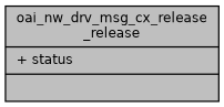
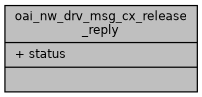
  digraph {
    fontname="DejaVu Sans"
-   n1 [color=black fillcolor=grey75 fontcolor=black fontname="DejaVu Sans" fontsize=10 height=0.2 label="{oai_nw_drv_msg_cx_release\l_release\n|+ status\l|}" shape=record style=filled width=0.4]
+   n1 [color=black fillcolor=grey75 fontcolor=black fontname="DejaVu Sans" fontsize=10 height=0.2 label="{oai_nw_drv_msg_cx_release\l_reply\n|+ status\l|}" shape=record style=filled width=0.4]
  }
